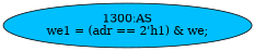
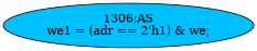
  strict digraph {
-   n1 [ast="<pyverilog.vparser.ast.Assign object at 0x7f0a38ecf550>" def_var="['we1']" fillcolor=deepskyblue label="1300:AS\nwe1 = (adr == 2'h1) & we;" statements="[]" style=filled typ=Assign use_var="['adr', 'we']"]
+   n1 [ast="<pyverilog.vparser.ast.Assign object at 0x7f0a38ecf550>" def_var="['we1']" fillcolor=deepskyblue label="1306:AS\nwe1 = (adr == 2'h1) & we;" statements="[]" style=filled typ=Assign use_var="['adr', 'we']"]
  }
